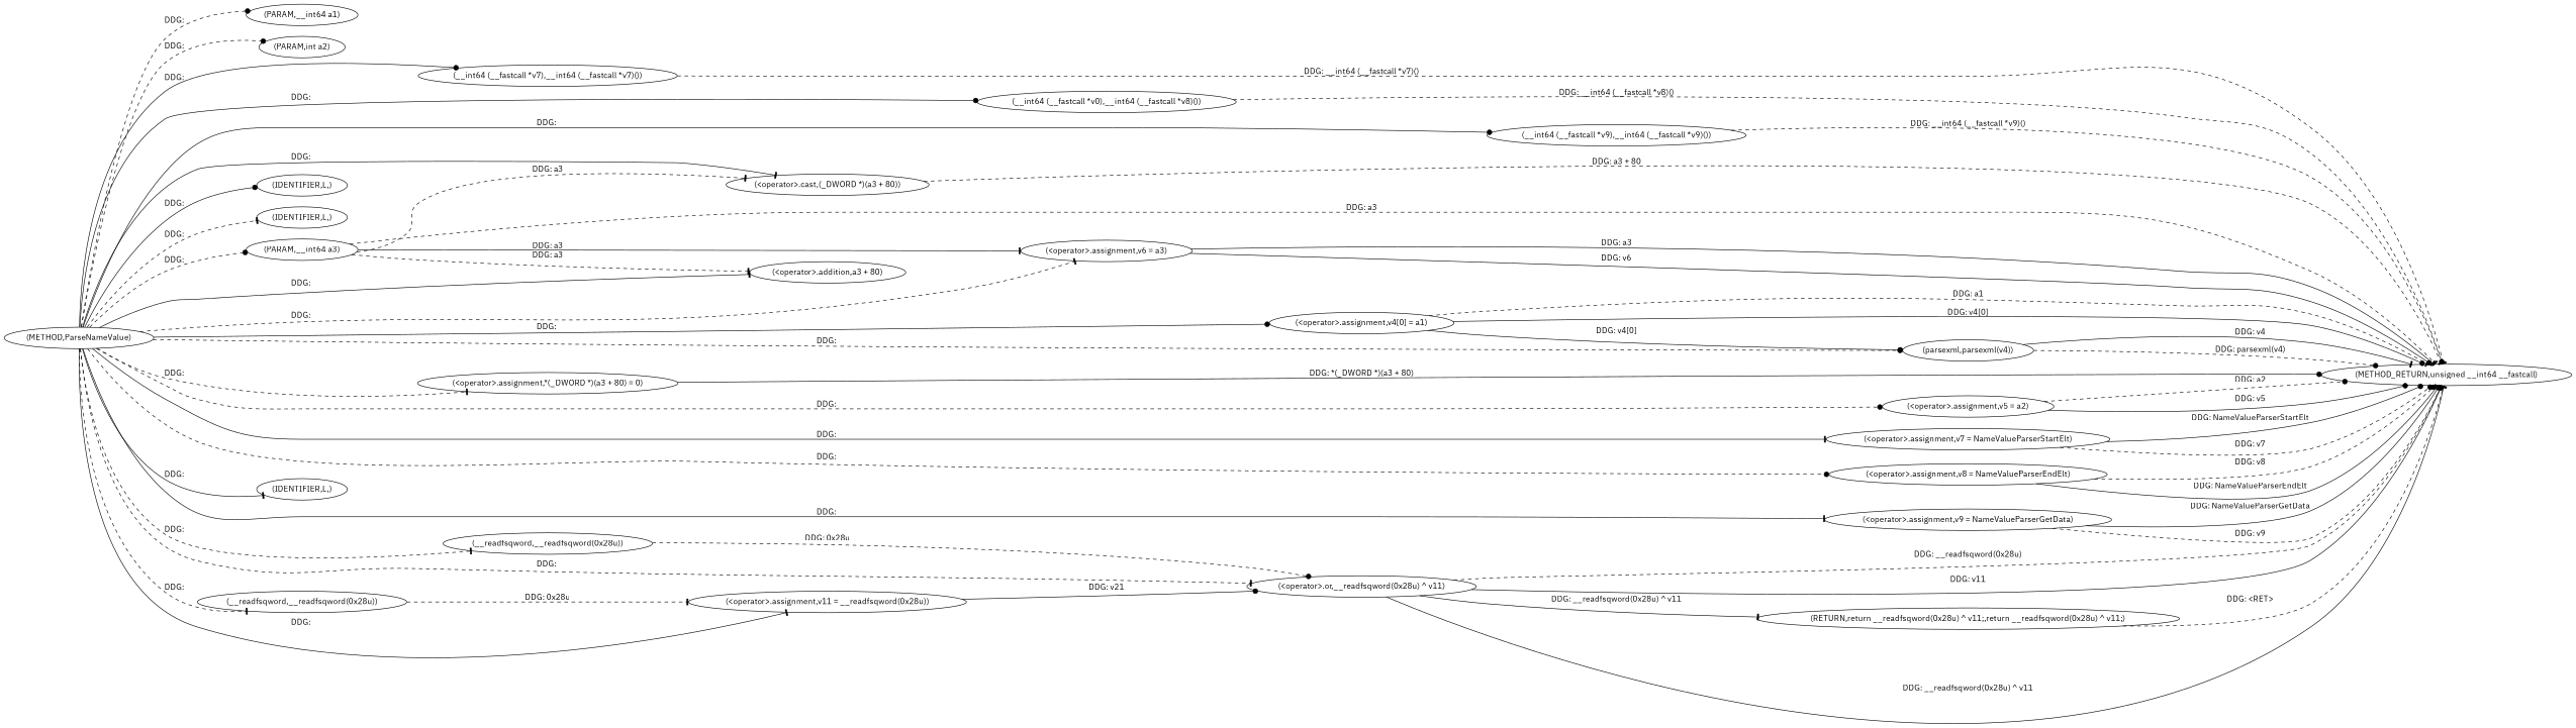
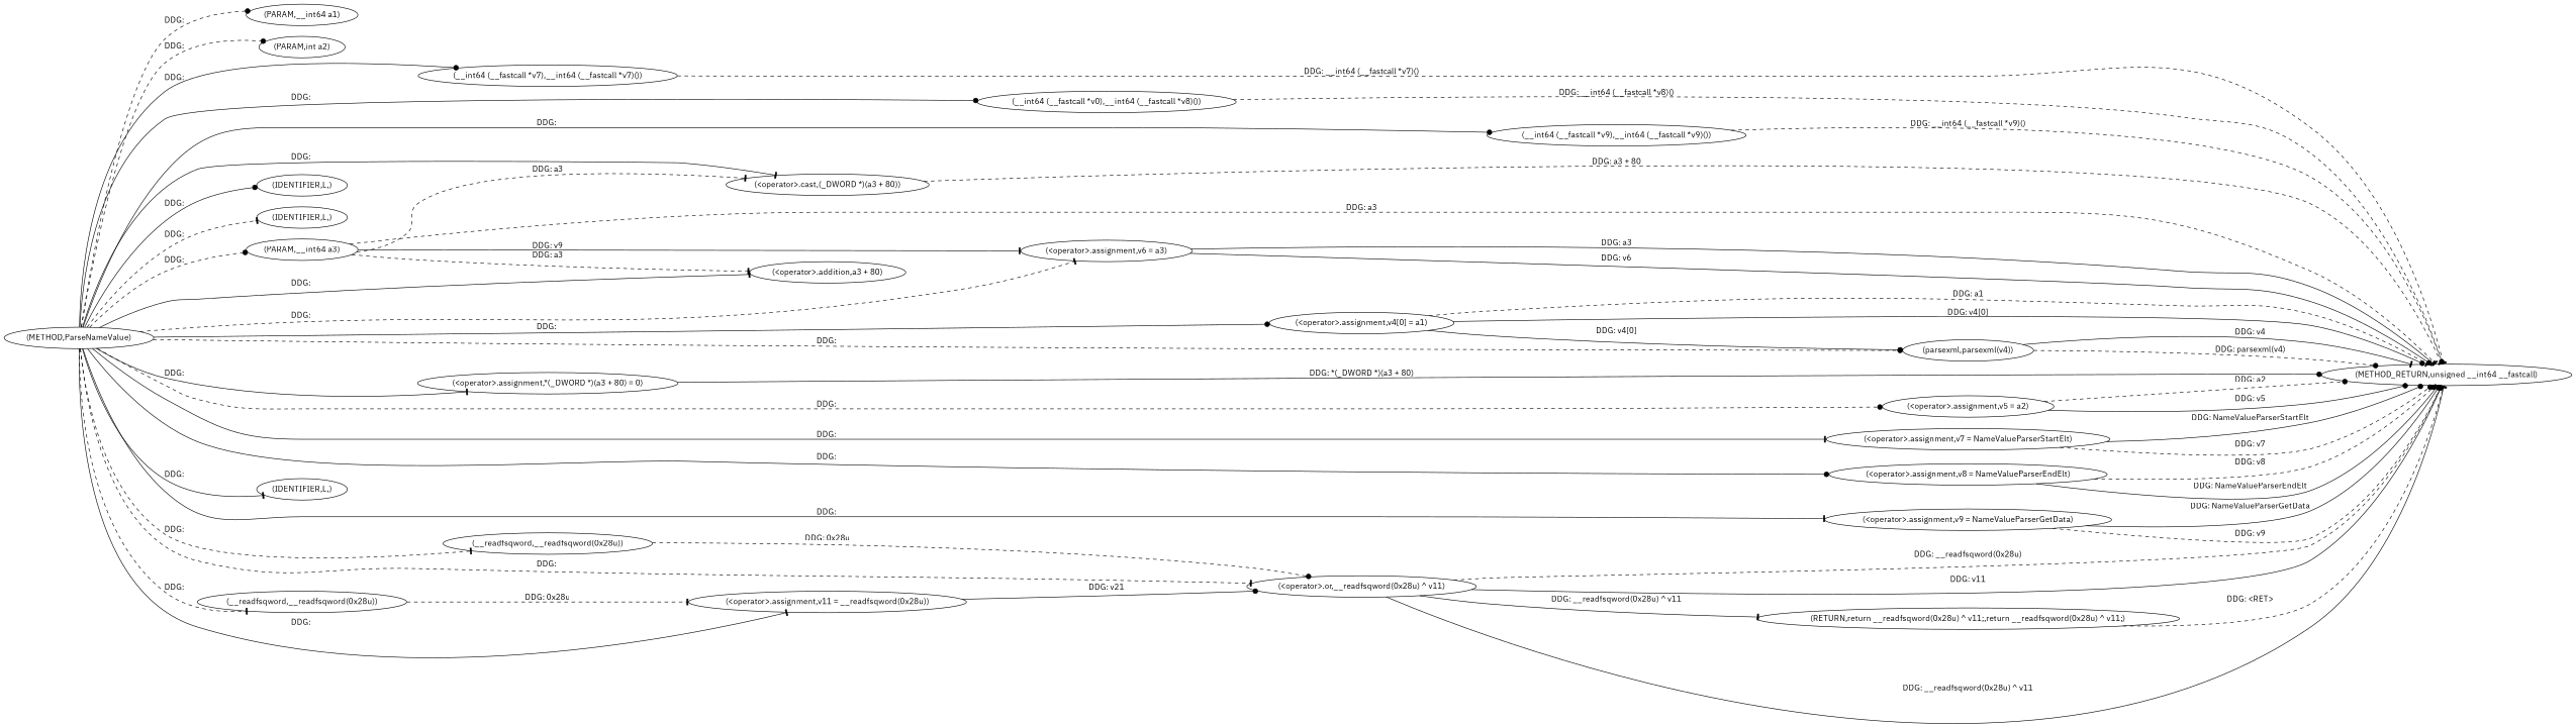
  digraph {
    fontname="IBM Plex Sans"
    rankdir=LR
    node [fontname="IBM Plex Sans"]
    edge [arrowhead=tee fontname="IBM Plex Sans" style=dashed]
    n1 [label="(METHOD,ParseNameValue)"]
    n2 [label="(PARAM,__int64 a1)"]
    n3 [label="(PARAM,int a2)"]
    n4 [label="(PARAM,__int64 a3)"]
    n5 [label="(__int64 (__fastcall *v7),__int64 (__fastcall *v7)())"]
    n6 [label="(__int64 (__fastcall *v0),__int64 (__fastcall *v8)())"]
    n7 [label="(__int64 (__fastcall *v9),__int64 (__fastcall *v9)())"]
    n8 [label="(IDENTIFIER,L,)"]
    n9 [label="(IDENTIFIER,L,)"]
    n10 [label="(<operator>.assignment,v11 = __readfsqword(0x28u))"]
    n11 [label="(__readfsqword,__readfsqword(0x28u))"]
    n12 [label="(<operator>.assignment,v4[0] = a1)"]
    n13 [label="(<operator>.assignment,*(_DWORD *)(a3 + 80) = 0)"]
    n14 [label="(<operator>.cast,(_DWORD *)(a3 + 80))"]
    n15 [label="(<operator>.addition,a3 + 80)"]
    n16 [label="(<operator>.assignment,v5 = a2)"]
    n17 [label="(<operator>.assignment,v6 = a3)"]
    n18 [label="(<operator>.assignment,v7 = NameValueParserStartElt)"]
    n19 [label="(IDENTIFIER,L,)"]
    n20 [label="(<operator>.assignment,v8 = NameValueParserEndElt)"]
    n21 [label="(<operator>.assignment,v9 = NameValueParserGetData)"]
    n22 [label="(parsexml,parsexml(v4))"]
    n23 [label="(<operator>.or,__readfsqword(0x28u) ^ v11)"]
    n24 [label="(__readfsqword,__readfsqword(0x28u))"]
    n25 [label="(METHOD_RETURN,unsigned __int64 __fastcall)"]
    n26 [label="(RETURN,return __readfsqword(0x28u) ^ v11;,return __readfsqword(0x28u) ^ v11;)"]
    n1 -> n2 [arrowhead=dot label="DDG: "]
    n1 -> n3 [arrowhead=dot label="DDG: "]
    n1 -> n4 [arrowhead=dot label="DDG: "]
    n1 -> n5 [arrowhead=dot label="DDG: " style=solid]
    n1 -> n6 [arrowhead=dot label="DDG: " style=solid]
    n1 -> n7 [arrowhead=dot label="DDG: " style=solid]
    n1 -> n8 [arrowhead=dot label="DDG: " style=solid]
    n1 -> n9 [label="DDG: "]
    n1 -> n10 [label="DDG: " style=solid]
    n1 -> n11 [label="DDG: "]
    n1 -> n12 [arrowhead=dot label="DDG: " style=solid]
-   n1 -> n13 [label="DDG: "]
+   n1 -> n13 [label="DDG: " style=solid]
    n1 -> n14 [label="DDG: " style=solid]
    n1 -> n15 [label="DDG: " style=solid]
    n1 -> n16 [arrowhead=dot label="DDG: "]
    n1 -> n17 [label="DDG: "]
    n1 -> n18 [label="DDG: " style=solid]
    n1 -> n19 [label="DDG: " style=solid]
-   n1 -> n20 [arrowhead=dot label="DDG: "]
+   n1 -> n20 [arrowhead=dot label="DDG: " style=solid]
    n1 -> n21 [label="DDG: " style=solid]
    n1 -> n22 [arrowhead=dot label="DDG: "]
    n1 -> n23 [label="DDG: "]
    n1 -> n24 [label="DDG: "]
    n4 -> n14 [label="DDG: a3"]
    n4 -> n15 [label="DDG: a3"]
-   n4 -> n17 [label="DDG: a3" style=solid]
+   n4 -> n17 [label="DDG: v9" style=solid]
    n4 -> n25 [label="DDG: a3"]
    n5 -> n25 [label="DDG: __int64 (__fastcall *v7)()"]
    n6 -> n25 [label="DDG: __int64 (__fastcall *v8)()"]
    n7 -> n25 [arrowhead=dot label="DDG: __int64 (__fastcall *v9)()"]
    n10 -> n23 [arrowhead=dot label="DDG: v21" style=solid]
    n11 -> n10 [label="DDG: 0x28u"]
    n12 -> n22 [arrowhead=dot label="DDG: v4[0]" style=solid]
    n12 -> n25 [arrowhead=dot label="DDG: v4[0]" style=solid]
    n12 -> n25 [label="DDG: a1"]
    n13 -> n25 [arrowhead=dot label="DDG: *(_DWORD *)(a3 + 80)" style=solid]
    n14 -> n25 [label="DDG: a3 + 80"]
    n16 -> n25 [arrowhead=dot label="DDG: a2"]
    n16 -> n25 [arrowhead=dot label="DDG: v5" style=solid]
    n17 -> n25 [arrowhead=dot label="DDG: v6" style=solid]
    n17 -> n25 [label="DDG: a3" style=solid]
    n18 -> n25 [arrowhead=dot label="DDG: NameValueParserStartElt" style=solid]
    n18 -> n25 [arrowhead=dot label="DDG: v7"]
    n20 -> n25 [arrowhead=dot label="DDG: v8"]
    n20 -> n25 [label="DDG: NameValueParserEndElt" style=solid]
    n21 -> n25 [arrowhead=dot label="DDG: NameValueParserGetData" style=solid]
    n21 -> n25 [arrowhead=dot label="DDG: v9"]
    n22 -> n25 [arrowhead=dot label="DDG: parsexml(v4)"]
    n22 -> n25 [label="DDG: v4" style=solid]
    n23 -> n25 [label="DDG: __readfsqword(0x28u) ^ v11" style=solid]
    n23 -> n25 [label="DDG: __readfsqword(0x28u)"]
    n23 -> n25 [arrowhead=dot label="DDG: v11" style=solid]
    n23 -> n26 [label="DDG: __readfsqword(0x28u) ^ v11" style=solid]
    n24 -> n23 [arrowhead=dot label="DDG: 0x28u"]
    n26 -> n25 [label="DDG: <RET>"]
  }
